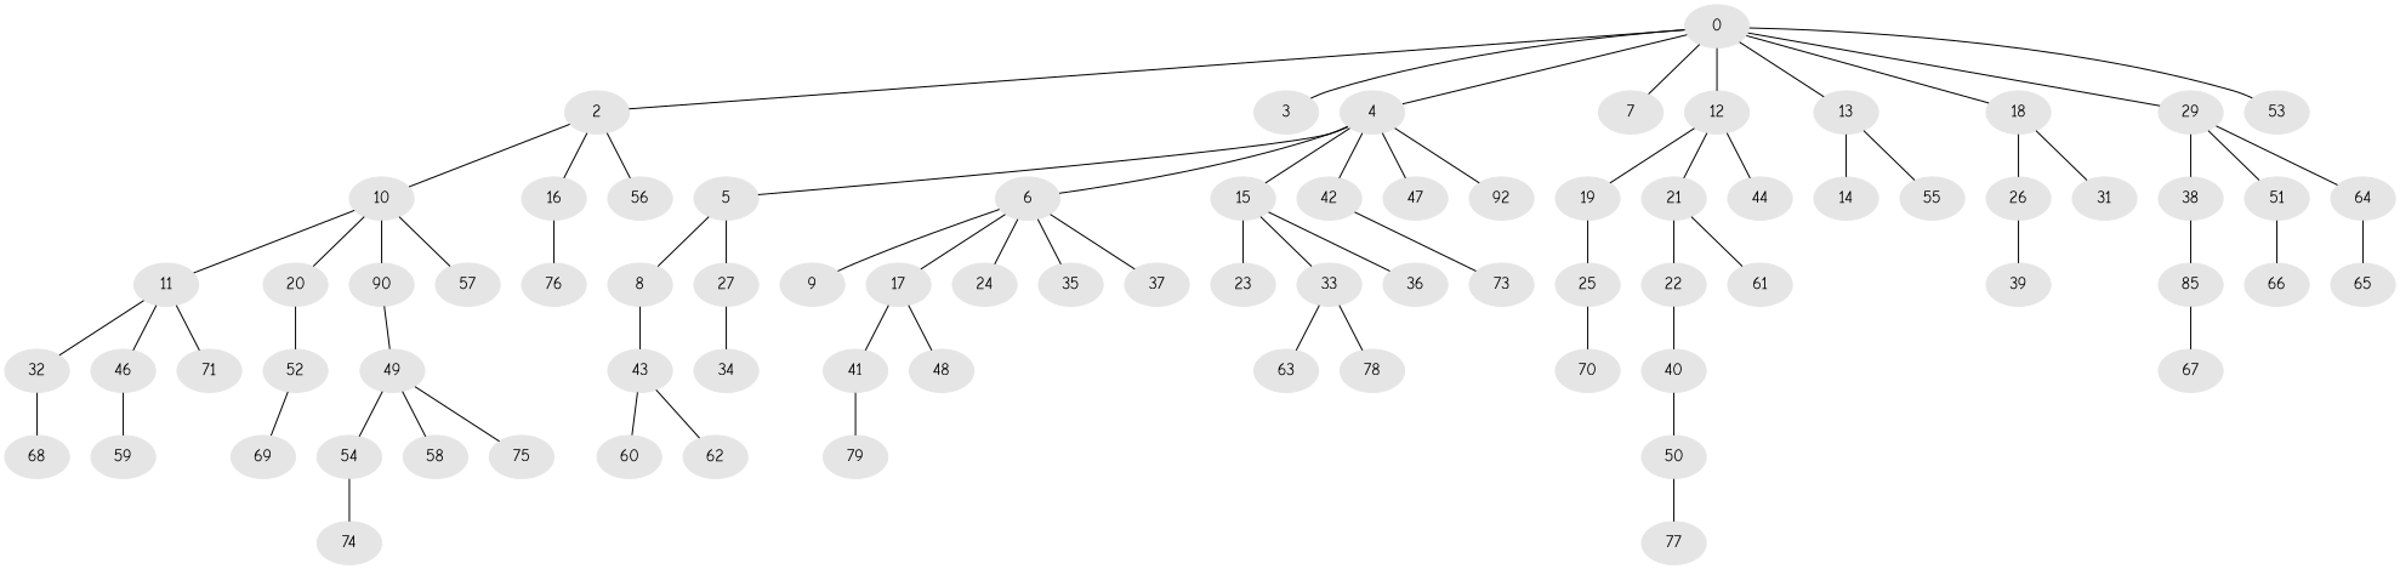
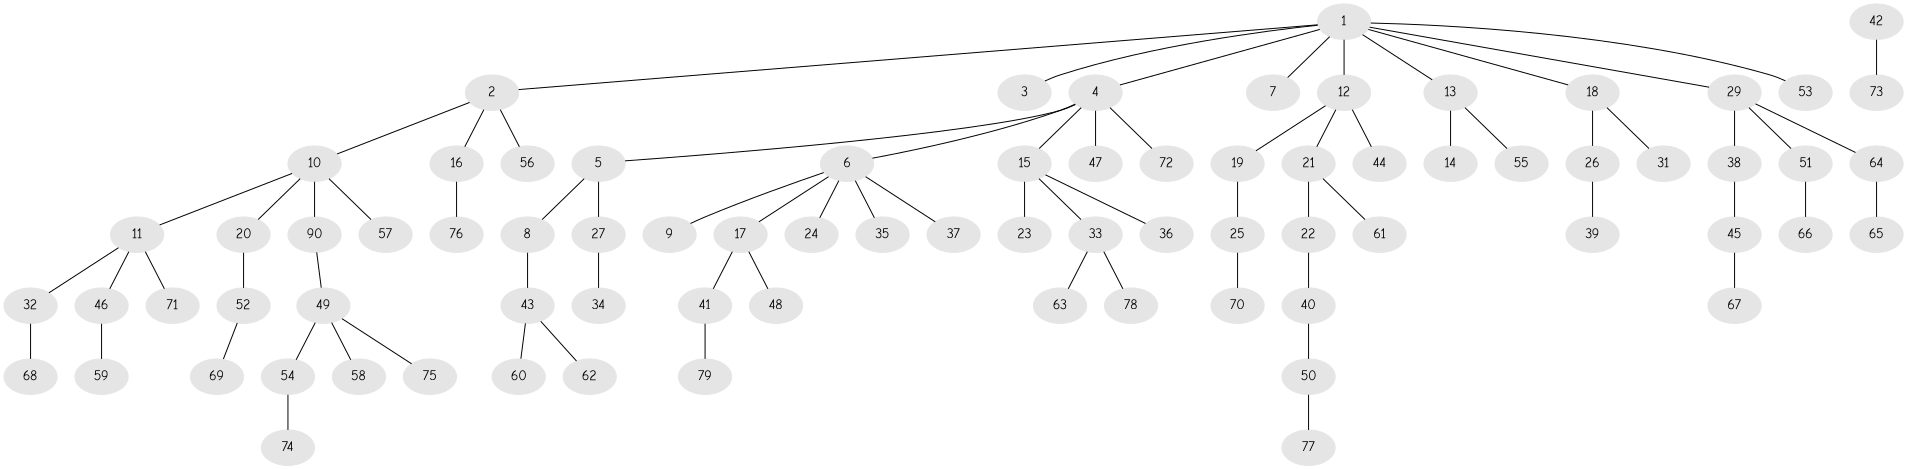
  graph {
    fontname="Comic Neue"
    node [color=gray90 fontname="Comic Neue" style=filled]
    edge [fontname="Comic Neue"]
-   1 [label=0]
+   1
    2
    3
    4
    7
    12
    13
    18
    29
    53
    10
    16
    56
    5
    6
    15
    42
    47
-   72 [label=92]
+   72
    19
    21
    44
    14
    55
    26
    31
    38
    51
    64
    11
    20
    n32 [label=90]
    57
    76
    8
    27
    9
    17
    24
    35
    37
    23
    33
    36
    73
    43
    34
    41
    48
    60
    62
    32
    46
    71
    52
    49
    68
    59
    25
    22
    61
    63
    78
    79
    39
    70
    69
    40
    50
-   45 [label=85]
+   45
    66
    65
    54
    58
    75
    67
    77
    74
    1 -- 2
    1 -- 3
    1 -- 4
    1 -- 7
    1 -- 12
    1 -- 13
    1 -- 18
    1 -- 29
    1 -- 53
    2 -- 10
    2 -- 16
    2 -- 56
    4 -- 5
    4 -- 6
    4 -- 15
-   4 -- 42
    4 -- 47
    4 -- 72
    12 -- 19
    12 -- 21
    12 -- 44
    13 -- 14
    13 -- 55
    18 -- 26
    18 -- 31
    29 -- 38
    29 -- 51
    29 -- 64
    10 -- 11
    10 -- 20
    10 -- n32
    10 -- 57
    16 -- 76
    5 -- 8
    5 -- 27
    6 -- 9
    6 -- 17
    6 -- 24
    6 -- 35
    6 -- 37
    15 -- 23
    15 -- 33
    15 -- 36
    42 -- 73
    19 -- 25
    21 -- 22
    21 -- 61
    26 -- 39
    38 -- 45
    51 -- 66
    64 -- 65
    11 -- 32
    11 -- 46
    11 -- 71
    20 -- 52
    n32 -- 49
    8 -- 43
    27 -- 34
    17 -- 41
    17 -- 48
    33 -- 63
    33 -- 78
    43 -- 60
    43 -- 62
    41 -- 79
    32 -- 68
    46 -- 59
    52 -- 69
    49 -- 54
    49 -- 58
    49 -- 75
    25 -- 70
    22 -- 40
    40 -- 50
    50 -- 77
    45 -- 67
    54 -- 74
  }
